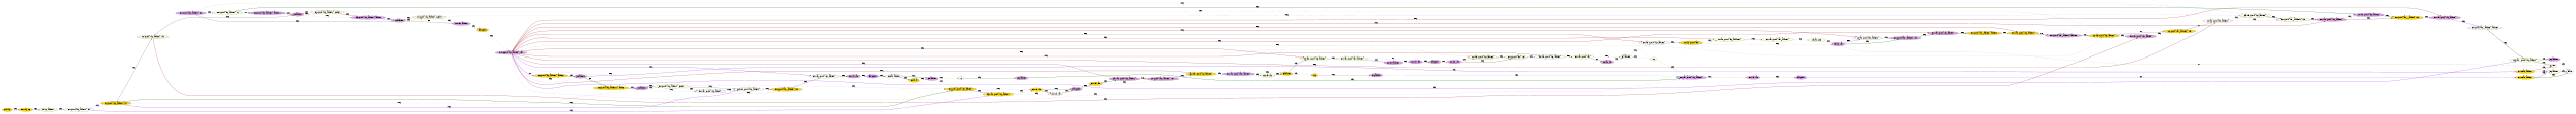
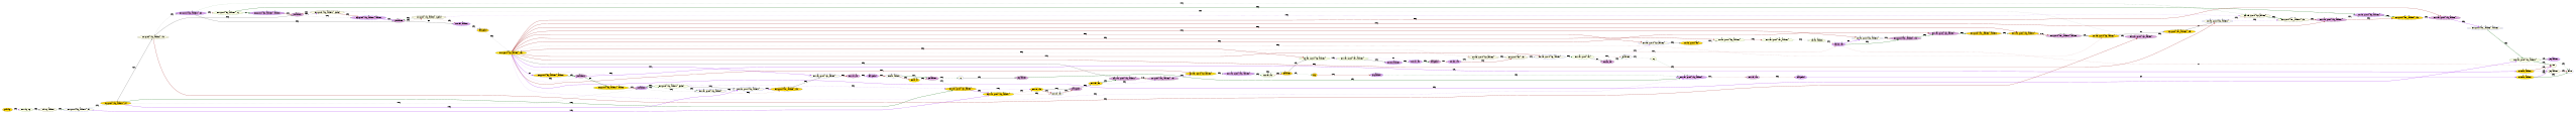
  digraph {
    rankdir=LR
    node [color=blue fillcolor=lightyellow style=filled]
    edge [arrowhead=normal color=brown style=bold]
    n1 [color=black fillcolor=gold label="push rbp"]
-   n2 [color=darkgreen fillcolor=gold label="mov rbp , rsp"]
+   n2 [color=darkgreen label="mov rbp , rsp"]
    n3 [color=black label="sub rsp , address"]
    n4 [label="mov qword [ rbp - address ] , rdi"]
    n5 [color=black fillcolor=gold label="mov qword [ rbp - address ] , rsi"]
    n6 [color=darkgreen fillcolor=gold label="mov rax , qword [ rbp - address ]"]
    n7 [color=black label="mov qword [ rbp - address ] , rdx"]
    n8 [fillcolor=plum label="jne address"]
    n9 [label="mov rdx , qword [ rbp - address ]"]
    n10 [color=black fillcolor=gold label="mov rdx , qword [ rbp - address ]"]
    n11 [color=darkgreen fillcolor=gold label="mov rsi , rdx"]
    n12 [label="mov rdi , rax"]
    n13 [fillcolor=plum label="mov qword [ rbp - address ] , rcx"]
    n14 [color=black fillcolor=plum label="jne address"]
    n15 [color=black fillcolor=plum label="mov rdx , qword [ rbp - address ]"]
    n16 [label="mov rax , qword [ rbp - address ]"]
    n17 [color=darkgreen label="mov qword [ rbp - address ] , symbol"]
    n18 [color=black fillcolor=gold label="mov qword [ rax + address ] , rdx"]
    n19 [color=darkgreen label="mov qword [ rbp - address ] , r8"]
    n20 [color=darkgreen fillcolor=plum label="jne address"]
    n21 [color=black label="mov rdx , qword [ rbp - address ]"]
    n22 [fillcolor=plum label="cmp qword [ rbp - address ] , address"]
    n23 [color=black label="mov qword [ rbp - address ] , symbol"]
    n24 [color=black fillcolor=gold label="mov qword [ rax + address ] , rdx"]
    n25 [fillcolor=plum label="cmp qword [ rbp - address ] , address"]
    n26 [fillcolor=plum label="mov rdx , qword [ rbp - address ]"]
    n27 [fillcolor=plum label="mov edi , address"]
    n28 [color=black label="mov qword [ rbp - address ] , symbol"]
    n29 [color=black label="mov qword [ rax + address ] , rdx"]
    n30 [color=black fillcolor=gold label="mov qword [ rax + address ] , rdx"]
    n31 [fillcolor=gold label="call symbol"]
-   n32 [color=darkgreen fillcolor=plum label="mov qword [ rbp - address ] , rax"]
+   n32 [color=darkgreen fillcolor=gold label="mov qword [ rbp - address ] , rax"]
    n33 [fillcolor=gold label="cmp qword [ rbp - address ] , address"]
    n34 [color=black fillcolor=plum label="jne address"]
    n35 [label="mov rax , qword [ rbp - address ]"]
    n36 [fillcolor=plum label="mov rax , qword [ rbp - address ]"]
    n37 [color=black fillcolor=plum label="mov rax , qword [ rbp - address ]"]
    n38 [color=darkgreen fillcolor=gold label="mov rax , qword [ rbp - address ]"]
    n39 [color=darkgreen label="mov rax , qword [ rbp - address ]"]
    n40 [color=black label="mov rax , qword [ rbp - address ]"]
    n41 [label="mov rax , qword [ rbp - address ]"]
    n42 [label="mov rax , qword [ rbp - address ]"]
    n43 [color=darkgreen label="mov rax , qword [ rbp - address ]"]
    n44 [label="mov rax , qword [ rbp - address ]"]
    n45 [color=black fillcolor=plum label="mov rax , qword [ rbp - address ]"]
    n46 [fillcolor=gold label="mov rax , qword [ rbp - address ]"]
    n47 [color=black fillcolor=gold label="mov rax , qword [ rbp - address ]"]
    n48 [label="mov rax , qword [ rbp - address ]"]
    n49 [color=black fillcolor=plum label="mov rax , qword [ rbp - address ]"]
    n50 [color=black fillcolor=plum label="mov rax , qword [ rbp - address ]"]
    n51 [color=darkgreen label="mov rax , qword [ rbp - address ]"]
    n52 [color=darkgreen fillcolor=gold label="cmp qword [ rbp - address ] , address"]
    n53 [color=black fillcolor=gold label="mov eax , address"]
    n54 [color=black fillcolor=plum label="mov rdi , rax"]
    n55 [color=darkgreen fillcolor=plum label="mov rdi , rax"]
    n56 [color=darkgreen fillcolor=plum label="mov qword [ rax + address ] , rdx"]
    n57 [fillcolor=plum label="mov rax , qword [ rax + address ]"]
    n58 [color=darkgreen label="mov rax , qword [ rax + address ]"]
    n59 [color=black label="mov qword [ rax ] , rdx"]
    n60 [color=darkgreen label="mov rax , qword [ rax ]"]
    n61 [color=black fillcolor=gold label="mov rdx , qword [ rax ]"]
    n62 [color=darkgreen label="mov rax , qword [ rax + address ]"]
    n63 [color=darkgreen fillcolor=plum label="mov qword [ rax + address ] , rdx"]
    n64 [fillcolor=gold label="mov qword [ rax + address ] , address"]
    n65 [color=darkgreen fillcolor=plum label="mov qword [ rax + address ] , address"]
    n66 [label="mov qword [ rax + address ] , address"]
    n67 [color=black label=retn]
    n68 [fillcolor=plum label="jmp address"]
    n69 [color=black label="jmp address"]
    n70 [label=leave]
    n71 [fillcolor=plum label="call symbol"]
    n72 [label="xor eax , address"]
    n73 [color=darkgreen fillcolor=gold label="test al , al"]
    n74 [color=black fillcolor=plum label="jne address"]
    n75 [label=nop]
    n76 [color=darkgreen fillcolor=plum label="jmp address"]
    n77 [color=black fillcolor=plum label="call symbol"]
    n78 [fillcolor=plum label="call symbol"]
    n79 [color=black fillcolor=gold label="mov rdx , rax"]
    n80 [color=darkgreen label="test rax , rax"]
    n81 [fillcolor=gold label="je address"]
    n82 [fillcolor=gold label=nop]
    n83 [fillcolor=plum label="jmp address"]
    n84 [fillcolor=plum label="mov esi , address"]
    n85 [fillcolor=plum label="mov rdi , rax"]
    n86 [color=darkgreen fillcolor=gold label="mov eax , address"]
    n87 [color=black fillcolor=plum label="call symbol"]
    n88 [fillcolor=plum label="mov rdx , rax"]
    n89 [color=black fillcolor=plum label="test rax , rax"]
    n90 [label="je address"]
    n91 [color=darkgreen label=nop]
    n92 [fillcolor=plum label="add rdx , rax"]
-   n93 [color=darkgreen label="shl rax , push"]
+   n93 [color=darkgreen label="shl rax , address"]
    n1 -> n2 [arrowhead=box color=purple label=CFG style=dashed]
    n2 -> n3 [arrowhead=box color=gray40 label=CFG]
    n3 -> n4 [color=darkgreen label=CFG style=dashed]
    n4 -> n5 [arrowhead=vee color=darkgreen label=CFG style=dashed]
    n4 -> n6 [color=purple label=DFG]
    n5 -> n7 [color=gray40 label=CFG]
    n5 -> n8 [arrowhead=box color=gray40 label=DFG style=dashed]
    n5 -> n9 [arrowhead=box color=purple label=DFG]
    n5 -> n10 [arrowhead=vee color=darkgreen label=DFG]
    n6 -> n11 [arrowhead=box label=CFG style=dashed]
    n6 -> n12 [label=DFG style=dashed]
+   n7 -> n13 [arrowhead=box color=gray40 label=CFG style=dashed]
    n7 -> n14 [arrowhead=box color=gray40 label=DFG]
    n7 -> n15 [arrowhead=box label=DFG]
    n8 -> n16 [arrowhead=box color=gray40 label=CFG style=dashed]
    n8 -> n17 [color=darkgreen label=CFG style=dashed]
    n9 -> n18 [arrowhead=vee color=purple label=DFG]
    n10 -> n6 [arrowhead=box color=purple label=CFG]
    n10 -> n11 [color=purple label=DFG style=dashed]
    n11 -> n12 [arrowhead=box label=CFG]
    n11 -> n77 [arrowhead=box color=gray40 label=DFG]
    n12 -> n77 [arrowhead=vee label=DFG]
    n13 -> n19 [label=CFG style=dashed]
    n13 -> n20 [arrowhead=box color=gray40 label=DFG]
    n13 -> n21 [arrowhead=box color=darkgreen label=DFG style=dashed]
    n14 -> n22 [arrowhead=vee color=gray40 label=CFG style=dashed]
    n14 -> n23 [arrowhead=box color=purple label=CFG style=dashed]
    n15 -> n24 [color=purple label=DFG style=dashed]
    n16 -> n9 [arrowhead=box color=gray40 label=CFG style=dashed]
    n16 -> n18 [arrowhead=box label=DFG style=dashed]
    n17 -> n8 [color=darkgreen label=DFG]
    n17 -> n9 [arrowhead=vee color=gray40 label=DFG]
    n17 -> n10 [arrowhead=box color=purple label=DFG style=dashed]
    n17 -> n16 [color=darkgreen label=CFG style=dashed]
    n18 -> n35 [arrowhead=box color=gray40 label=CFG]
    n19 -> n25 [arrowhead=box color=darkgreen label=CFG]
    n19 -> n26 [arrowhead=vee color=darkgreen label=DFG]
    n20 -> n27 [color=gray40 label=CFG]
    n20 -> n28 [arrowhead=box label=CFG style=dashed]
    n21 -> n29 [color=darkgreen label=DFG]
    n22 -> n20 [arrowhead=box color=purple label=CFG]
    n23 -> n14 [arrowhead=vee label=DFG style=dashed]
    n23 -> n15 [arrowhead=box color=gray40 label=DFG style=dashed]
    n23 -> n22 [arrowhead=vee label=CFG]
    n24 -> n48 [arrowhead=vee color=gray40 label=CFG]
    n25 -> n14 [label=CFG]
    n26 -> n30 [color=darkgreen label=DFG]
    n27 -> n31 [color=gray40 label=CFG style=dashed]
    n28 -> n20 [arrowhead=vee color=darkgreen label=DFG style=dashed]
    n28 -> n21 [color=purple label=DFG style=dashed]
    n28 -> n27 [label=CFG style=dashed]
    n29 -> n49 [arrowhead=vee label=CFG]
    n30 -> n50 [arrowhead=box color=purple label=CFG style=dashed]
    n31 -> n32 [arrowhead=box color=gray40 label=DFG style=dashed]
    n32 -> n16 [arrowhead=vee color=purple label=DFG style=dashed]
    n32 -> n33 [arrowhead=vee color=purple label=CFG]
    n32 -> n34 [color=purple label=DFG style=dashed]
    n32 -> n35 [arrowhead=vee color=purple label=DFG]
    n32 -> n36 [arrowhead=box color=purple label=DFG style=dashed]
    n32 -> n37 [arrowhead=box color=gray40 label=DFG]
    n32 -> n38 [label=DFG]
    n32 -> n39 [arrowhead=box label=DFG]
    n32 -> n40 [label=DFG style=dashed]
    n32 -> n41 [label=DFG]
    n32 -> n42 [arrowhead=box label=DFG]
    n32 -> n43 [label=DFG]
    n32 -> n44 [arrowhead=vee label=DFG]
    n32 -> n45 [arrowhead=box label=DFG]
    n32 -> n46 [label=DFG]
    n32 -> n47 [label=DFG style=dashed]
    n32 -> n48 [arrowhead=box label=DFG]
    n32 -> n49 [label=DFG]
    n32 -> n50 [label=DFG]
    n32 -> n51 [arrowhead=vee color=purple label=DFG]
    n33 -> n34 [arrowhead=vee color=darkgreen label=CFG]
    n34 -> n52 [color=darkgreen label=CFG]
    n34 -> n53 [color=purple label=CFG]
    n35 -> n54 [arrowhead=box label=DFG]
    n36 -> n55 [label=DFG style=dashed]
    n37 -> n56 [label=DFG]
    n38 -> n57 [arrowhead=box color=gray40 label=DFG style=dashed]
    n39 -> n58 [arrowhead=vee color=purple label=DFG style=dashed]
    n40 -> n59 [color=gray40 label=DFG style=dashed]
    n41 -> n60 [arrowhead=box color=darkgreen label=DFG style=dashed]
    n42 -> n61 [arrowhead=vee color=gray40 label=DFG]
    n43 -> n62 [arrowhead=box label=DFG]
    n44 -> n63 [label=DFG style=dashed]
    n45 -> n64 [arrowhead=vee color=darkgreen label=DFG]
    n46 -> n65 [label=DFG]
    n47 -> n15 [arrowhead=vee color=purple label=CFG style=dashed]
    n47 -> n24 [color=gray40 label=DFG]
    n48 -> n21 [label=CFG style=dashed]
    n48 -> n29 [arrowhead=box color=purple label=DFG style=dashed]
    n49 -> n26 [arrowhead=vee color=gray40 label=CFG style=dashed]
    n49 -> n30 [arrowhead=vee label=DFG]
    n50 -> n66 [arrowhead=box color=purple label=DFG]
    n51 -> n67 [arrowhead=box color=darkgreen label=DFG]
    n51 -> n68 [color=gray40 label=CFG]
    n52 -> n8 [arrowhead=vee label=CFG]
    n53 -> n67 [arrowhead=box label=DFG]
    n53 -> n69 [color=purple label=CFG style=dashed]
    n54 -> n71 [color=purple label=DFG style=dashed]
    n55 -> n78 [arrowhead=vee label=DFG style=dashed]
    n56 -> n38 [arrowhead=vee color=purple label=CFG]
    n57 -> n80 [color=darkgreen label=CFG style=dashed]
    n57 -> n81 [color=darkgreen label=DFG style=dashed]
    n58 -> n84 [color=gray40 label=CFG]
    n58 -> n85 [arrowhead=box color=purple label=DFG style=dashed]
    n59 -> n41 [arrowhead=vee color=gray40 label=CFG style=dashed]
    n60 -> n89 [arrowhead=vee color=gray40 label=CFG]
    n60 -> n90 [arrowhead=vee label=DFG style=dashed]
    n61 -> n43 [arrowhead=box color=gray40 label=CFG style=dashed]
-   n61 -> n92 [label=DFG style=dashed]
+   n59 -> n92 [label=DFG style=dashed]
    n62 -> n93 [arrowhead=vee color=gray40 label=DFG style=dashed]
    n63 -> n45 [color=darkgreen label=CFG]
    n64 -> n46 [arrowhead=vee color=darkgreen label=CFG style=dashed]
    n65 -> n47 [color=gray40 label=CFG]
    n66 -> n51 [color=darkgreen label=CFG]
    n68 -> n70 [arrowhead=vee color=darkgreen label=CFG style=dashed]
    n69 -> n70 [arrowhead=box label=CFG]
    n71 -> n72 [label=DFG]
    n72 -> n73 [label=CFG]
    n72 -> n74 [color=darkgreen label=DFG]
    n73 -> n74 [arrowhead=vee label=CFG style=dashed]
    n74 -> n10 [arrowhead=vee color=gray40 label=CFG style=dashed]
    n74 -> n75 [color=darkgreen label=CFG style=dashed]
    n75 -> n76 [arrowhead=box color=gray40 label=CFG]
    n76 -> n36 [arrowhead=vee color=darkgreen label=CFG]
    n77 -> n79 [color=gray40 label=DFG]
    n78 -> n86 [arrowhead=box color=purple label=CFG]
    n79 -> n37 [arrowhead=vee color=darkgreen label=CFG]
    n79 -> n56 [arrowhead=vee color=purple label=DFG style=dashed]
    n80 -> n81 [label=CFG]
    n81 -> n39 [arrowhead=box color=gray40 label=CFG]
    n81 -> n82 [arrowhead=box color=darkgreen label=CFG style=dashed]
    n82 -> n83 [arrowhead=vee label=CFG]
    n83 -> n36 [arrowhead=vee color=darkgreen label=CFG style=dashed]
    n84 -> n85 [arrowhead=vee color=gray40 label=CFG style=dashed]
    n85 -> n87 [arrowhead=vee color=darkgreen label=DFG]
    n86 -> n67 [arrowhead=vee color=purple label=DFG]
    n86 -> n70 [color=darkgreen label=CFG]
    n87 -> n88 [label=DFG style=dashed]
    n88 -> n40 [arrowhead=vee color=darkgreen label=CFG style=dashed]
    n88 -> n59 [arrowhead=box label=DFG]
    n89 -> n90 [color=darkgreen label=CFG style=dashed]
    n90 -> n42 [arrowhead=vee color=purple label=CFG style=dashed]
    n90 -> n91 [color=gray40 label=CFG style=dashed]
    n91 -> n36 [color=darkgreen label=CFG style=dashed]
    n92 -> n44 [arrowhead=box color=purple label=CFG]
    n92 -> n63 [arrowhead=box color=darkgreen label=DFG]
    n92 -> n67 [label=CFG style=dashed]
    n93 -> n92 [arrowhead=vee label=CFG style=dashed]
  }
